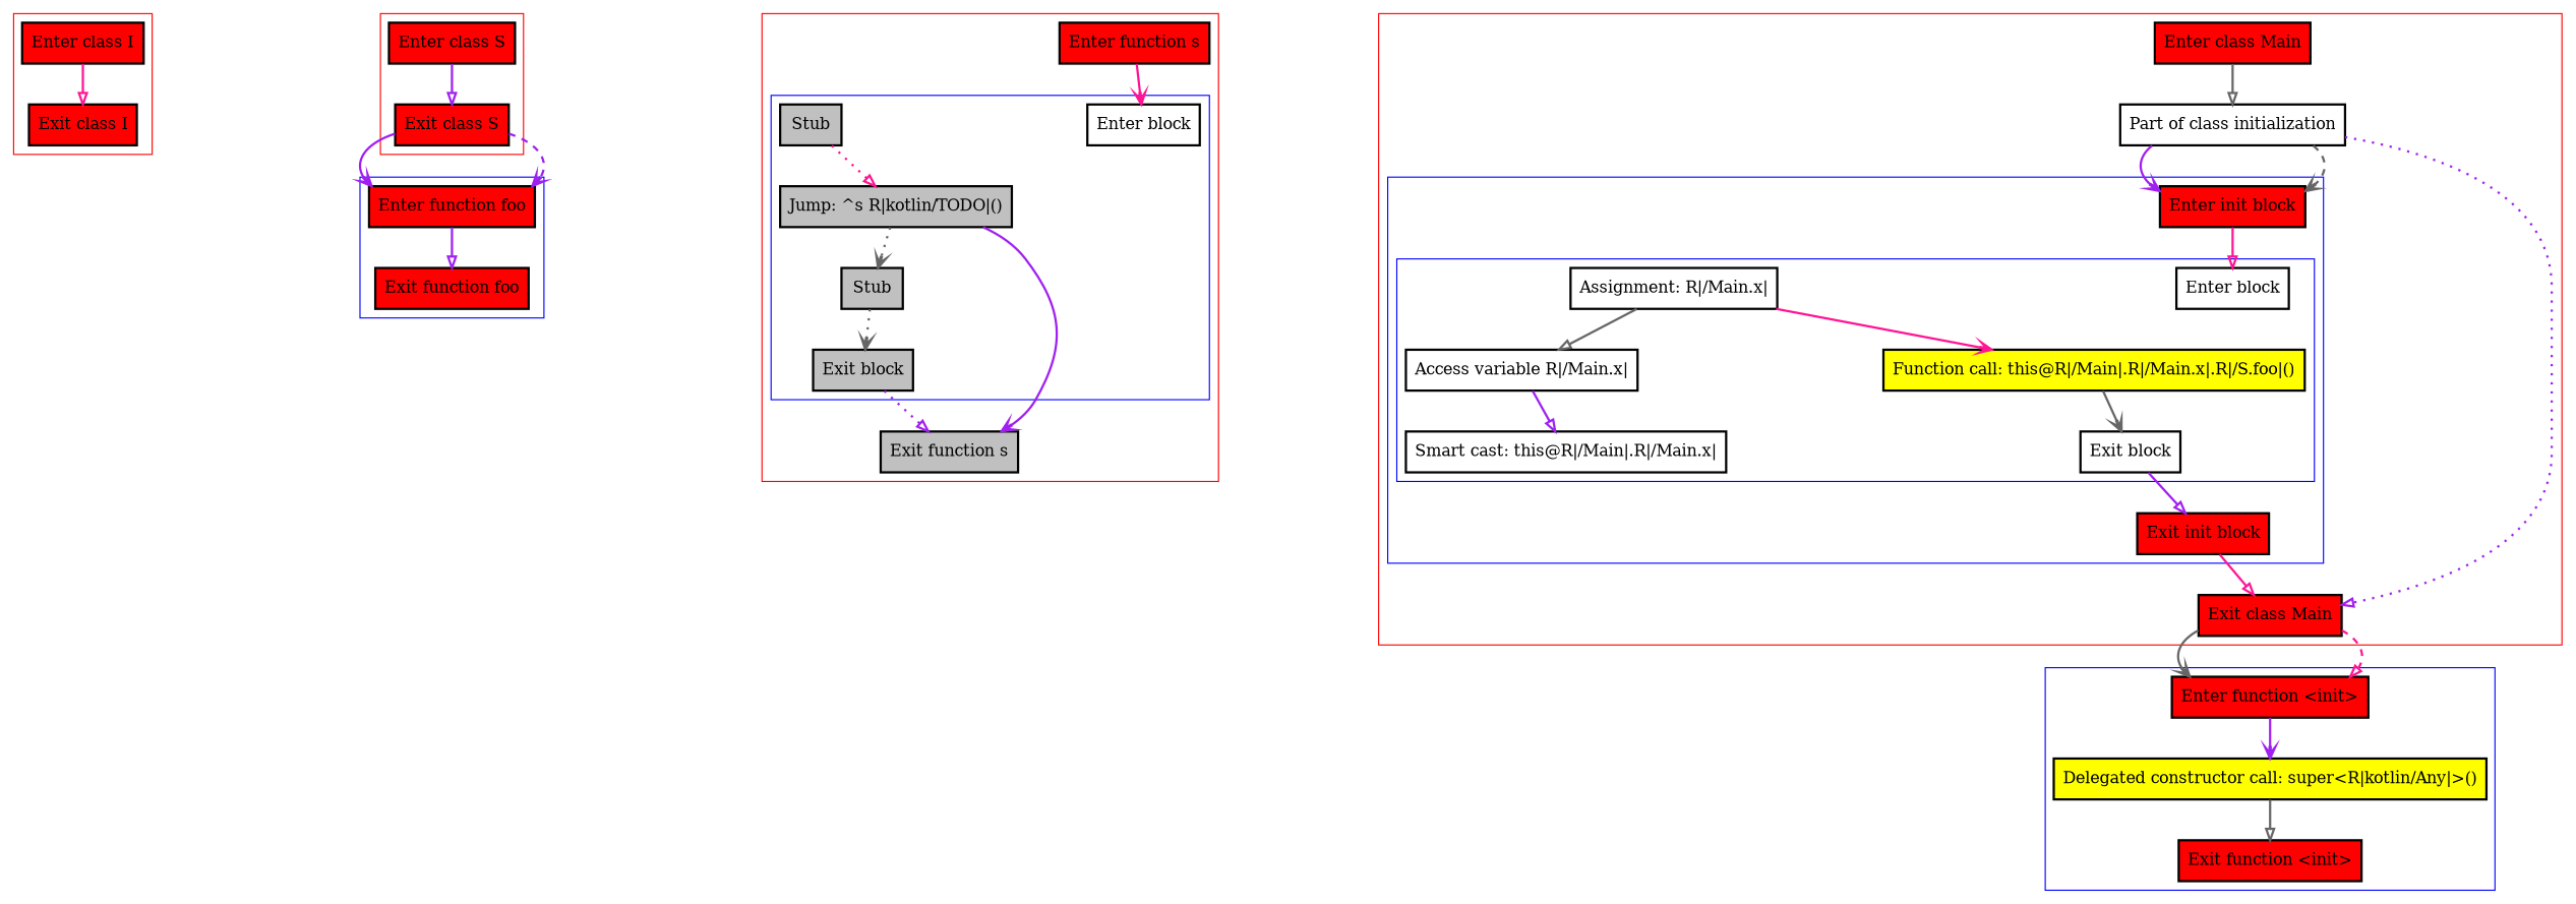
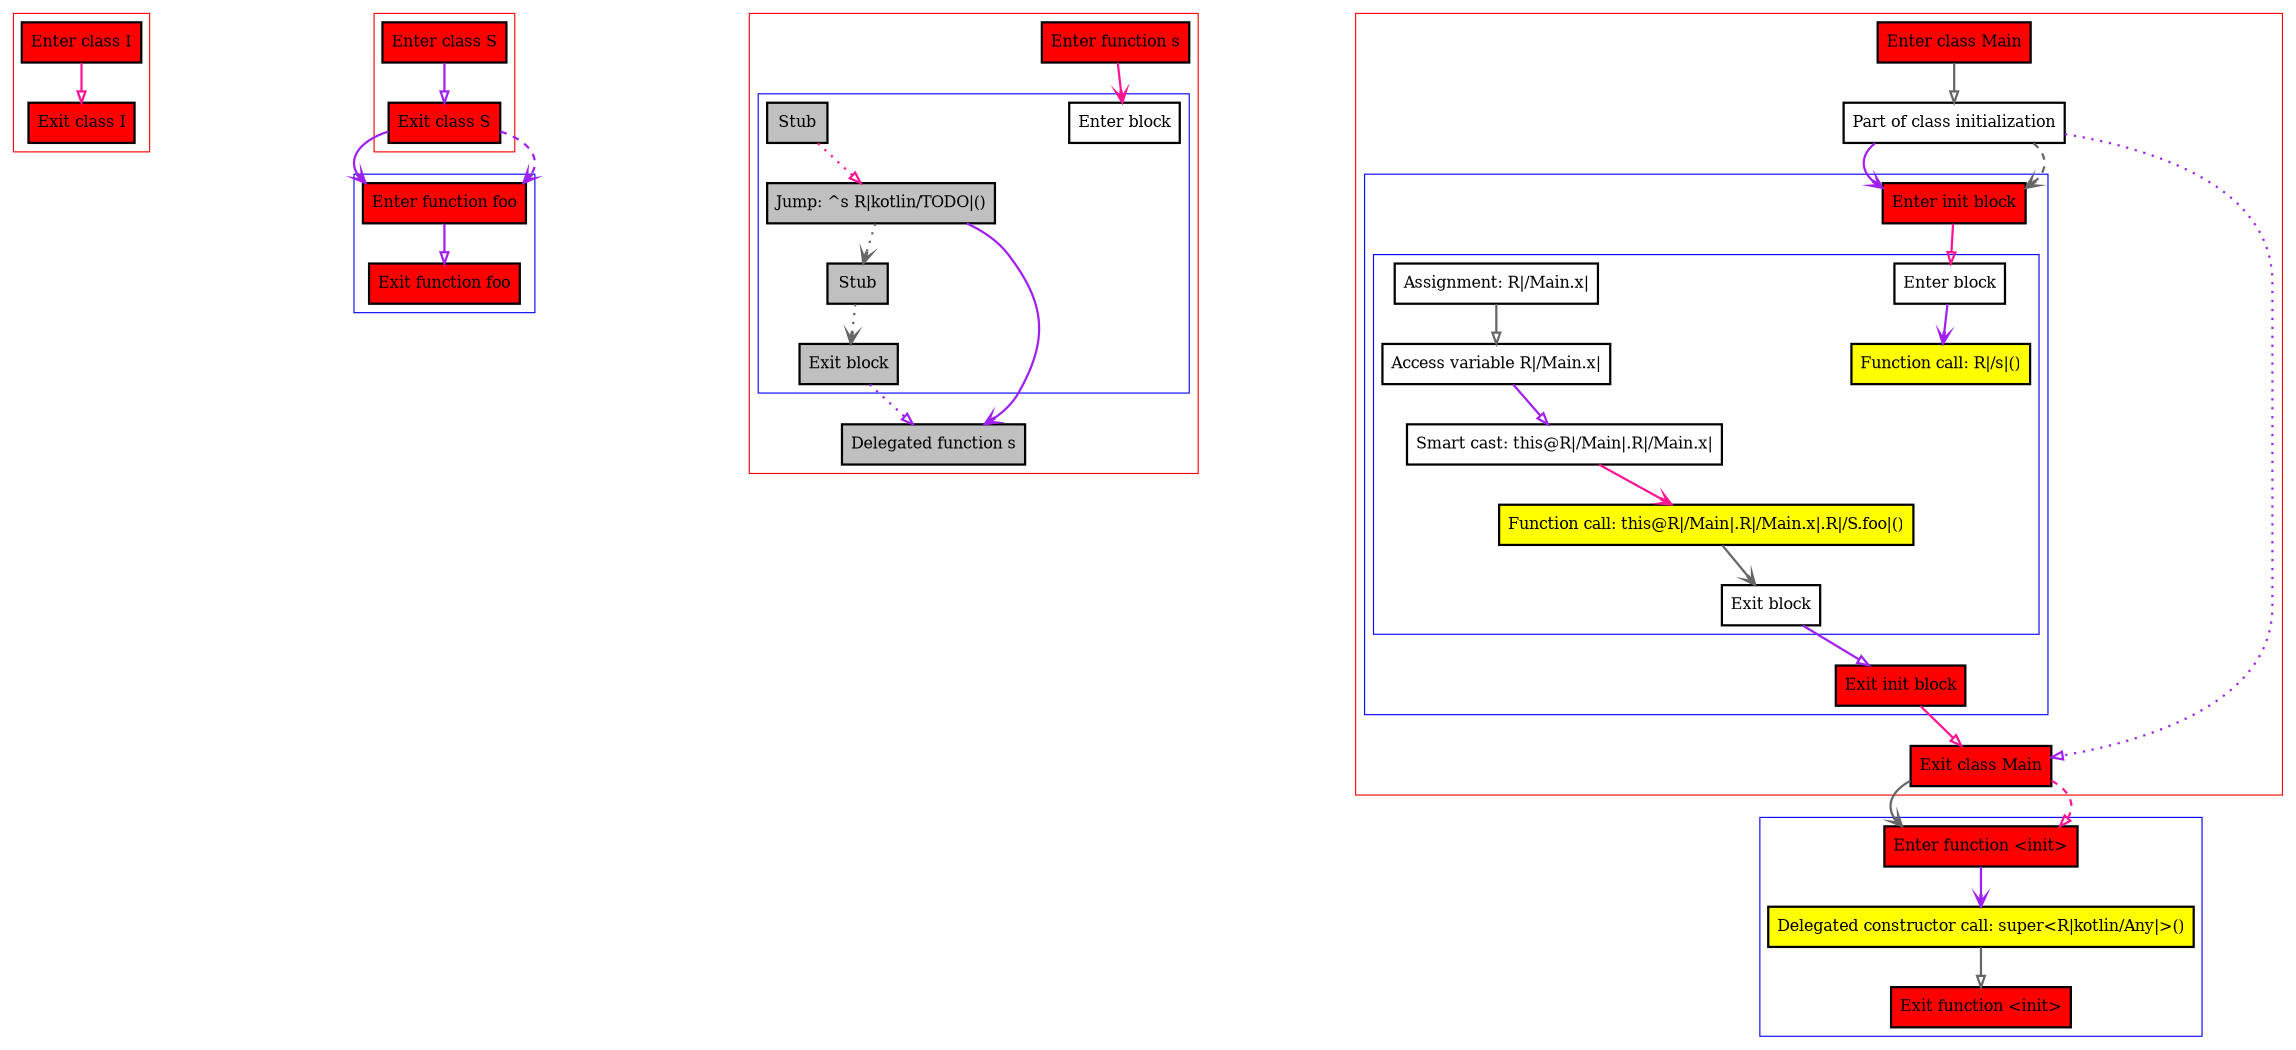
  digraph {
    nodesep=3
    node [fillcolor=red penwidth=2 shape=box style=filled]
    edge [arrowhead=onormal color=purple penwidth=2]
    n1 [label="Enter class I"]
    n2 [label="Exit class I"]
    n3 [label="Enter class S"]
    n4 [label="Exit class S"]
    n5 [label="Enter function foo"]
    n6 [label="Exit function foo"]
    n7 [label="Enter block" fillcolor="" style=""]
    n8 [fillcolor=gray label=Stub]
    n9 [fillcolor=gray label="Jump: ^s R|kotlin/TODO|()"]
    n10 [fillcolor=gray label=Stub]
    n11 [fillcolor=gray label="Exit block"]
    n12 [label="Enter function s"]
-   n13 [fillcolor=gray label="Exit function s"]
+   n13 [fillcolor=gray label="Delegated function s"]
    n14 [label="Enter block" fillcolor="" style=""]
+   n15 [fillcolor=yellow label="Function call: R|/s|()"]
    n16 [label="Assignment: R|/Main.x|" fillcolor="" style=""]
    n17 [label="Access variable R|/Main.x|" fillcolor="" style=""]
    n18 [label="Smart cast: this@R|/Main|.R|/Main.x|" fillcolor="" style=""]
    n19 [fillcolor=yellow label="Function call: this@R|/Main|.R|/Main.x|.R|/S.foo|()"]
    n20 [label="Exit block" fillcolor="" style=""]
    n21 [label="Enter init block"]
    n22 [label="Exit init block"]
    n23 [label="Enter class Main"]
    n24 [label="Part of class initialization" fillcolor="" style=""]
    n25 [label="Exit class Main"]
    n26 [label="Enter function <init>"]
    n27 [fillcolor=yellow label="Delegated constructor call: super<R|kotlin/Any|>()"]
    n28 [label="Exit function <init>"]
    subgraph cluster_1 {
      color=red
      n1
      n2
    }
    subgraph cluster_2 {
      color=red
      n3
      n4
    }
    subgraph cluster_3 {
      color=blue
      n5
      n6
    }
    subgraph cluster_4 {
      color=red
      n12
      n13
      subgraph cluster_5 {
        color=blue
        n7
        n8
        n9
        n10
        n11
      }
    }
    subgraph cluster_6 {
      color=red
      n23
      n24
      n25
      subgraph cluster_7 {
        color=blue
        n21
        n22
        subgraph cluster_8 {
          color=blue
          n14
+         n15
          n16
          n17
          n18
          n19
          n20
        }
      }
    }
    subgraph cluster_9 {
      color=blue
      n26
      n27
      n28
    }
    n1 -> n2 [color=deeppink]
    n3 -> n4
    n4 -> n5 [arrowhead=vee]
    n4 -> n5 [arrowhead=vee style=dashed]
    n5 -> n6
    n8 -> n9 [color=deeppink style=dotted]
    n9 -> n10 [arrowhead=vee color=gray40 style=dotted]
    n9 -> n13 [arrowhead=vee style=solid]
    n10 -> n11 [arrowhead=vee color=gray40 style=dotted]
    n11 -> n13 [style=dotted]
    n12 -> n7 [arrowhead=vee color=deeppink]
+   n14 -> n15 [arrowhead=vee]
    n16 -> n17 [color=gray40]
    n17 -> n18
-   n16 -> n19 [arrowhead=vee color=deeppink]
+   n18 -> n19 [arrowhead=vee color=deeppink]
    n19 -> n20 [arrowhead=vee color=gray40]
    n20 -> n22
    n21 -> n14 [color=deeppink]
    n22 -> n25 [color=deeppink]
    n23 -> n24 [color=gray40]
    n24 -> n21 [arrowhead=vee]
    n24 -> n21 [arrowhead=vee color=gray40 style=dashed]
    n24 -> n25 [style=dotted]
    n25 -> n26 [arrowhead=vee color=gray40]
    n25 -> n26 [color=deeppink style=dashed]
    n26 -> n27 [arrowhead=vee]
    n27 -> n28 [color=gray40]
  }
